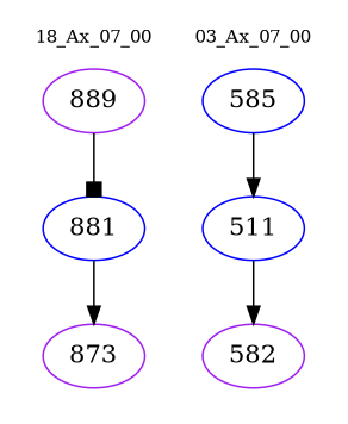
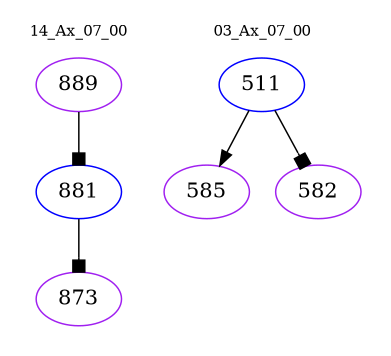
  digraph {
    node [color=purple]
    edge [arrowhead=box color=black]
    n1 [label=889]
    n2 [color=blue label=881]
    n3 [label=873]
-   n4 [color=blue label=585]
+   n4 [label=585]
    n5 [color=blue label=511]
    n6 [label=582]
    subgraph cluster_1 {
      color=white
      fontsize=10
-     label="18_Ax_07_00"
+     label="14_Ax_07_00"
      n1
      n2
      n3
    }
    subgraph cluster_2 {
      color=white
      fontsize=10
      label="03_Ax_07_00"
      n4
      n5
      n6
    }
    n1 -> n2
-   n2 -> n3 [arrowhead=normal]
-   n4 -> n5 [arrowhead=normal]
-   n5 -> n6 [arrowhead=normal]
+   n2 -> n3
+   n5 -> n4 [arrowhead=normal]
+   n5 -> n6
  }
